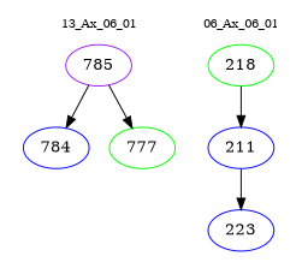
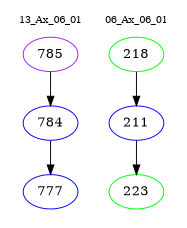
  digraph {
    node [color=blue]
    edge [color=black]
    n1 [label=784]
-   n2 [color=green label=777]
+   n2 [label=777]
    n3 [color=purple label=785]
    n4 [label=211]
    n5 [color=green label=218]
-   n6 [label=223]
+   n6 [color=green label=223]
    subgraph cluster_1 {
      color=white
      fontsize=10
      label="13_Ax_06_01"
      n1
      n2
      n3
    }
    subgraph cluster_2 {
      color=white
      fontsize=10
      label="06_Ax_06_01"
      n4
      n5
      n6
    }
-   n3 -> n2
+   n1 -> n2
    n3 -> n1
    n4 -> n6
    n5 -> n4
  }
